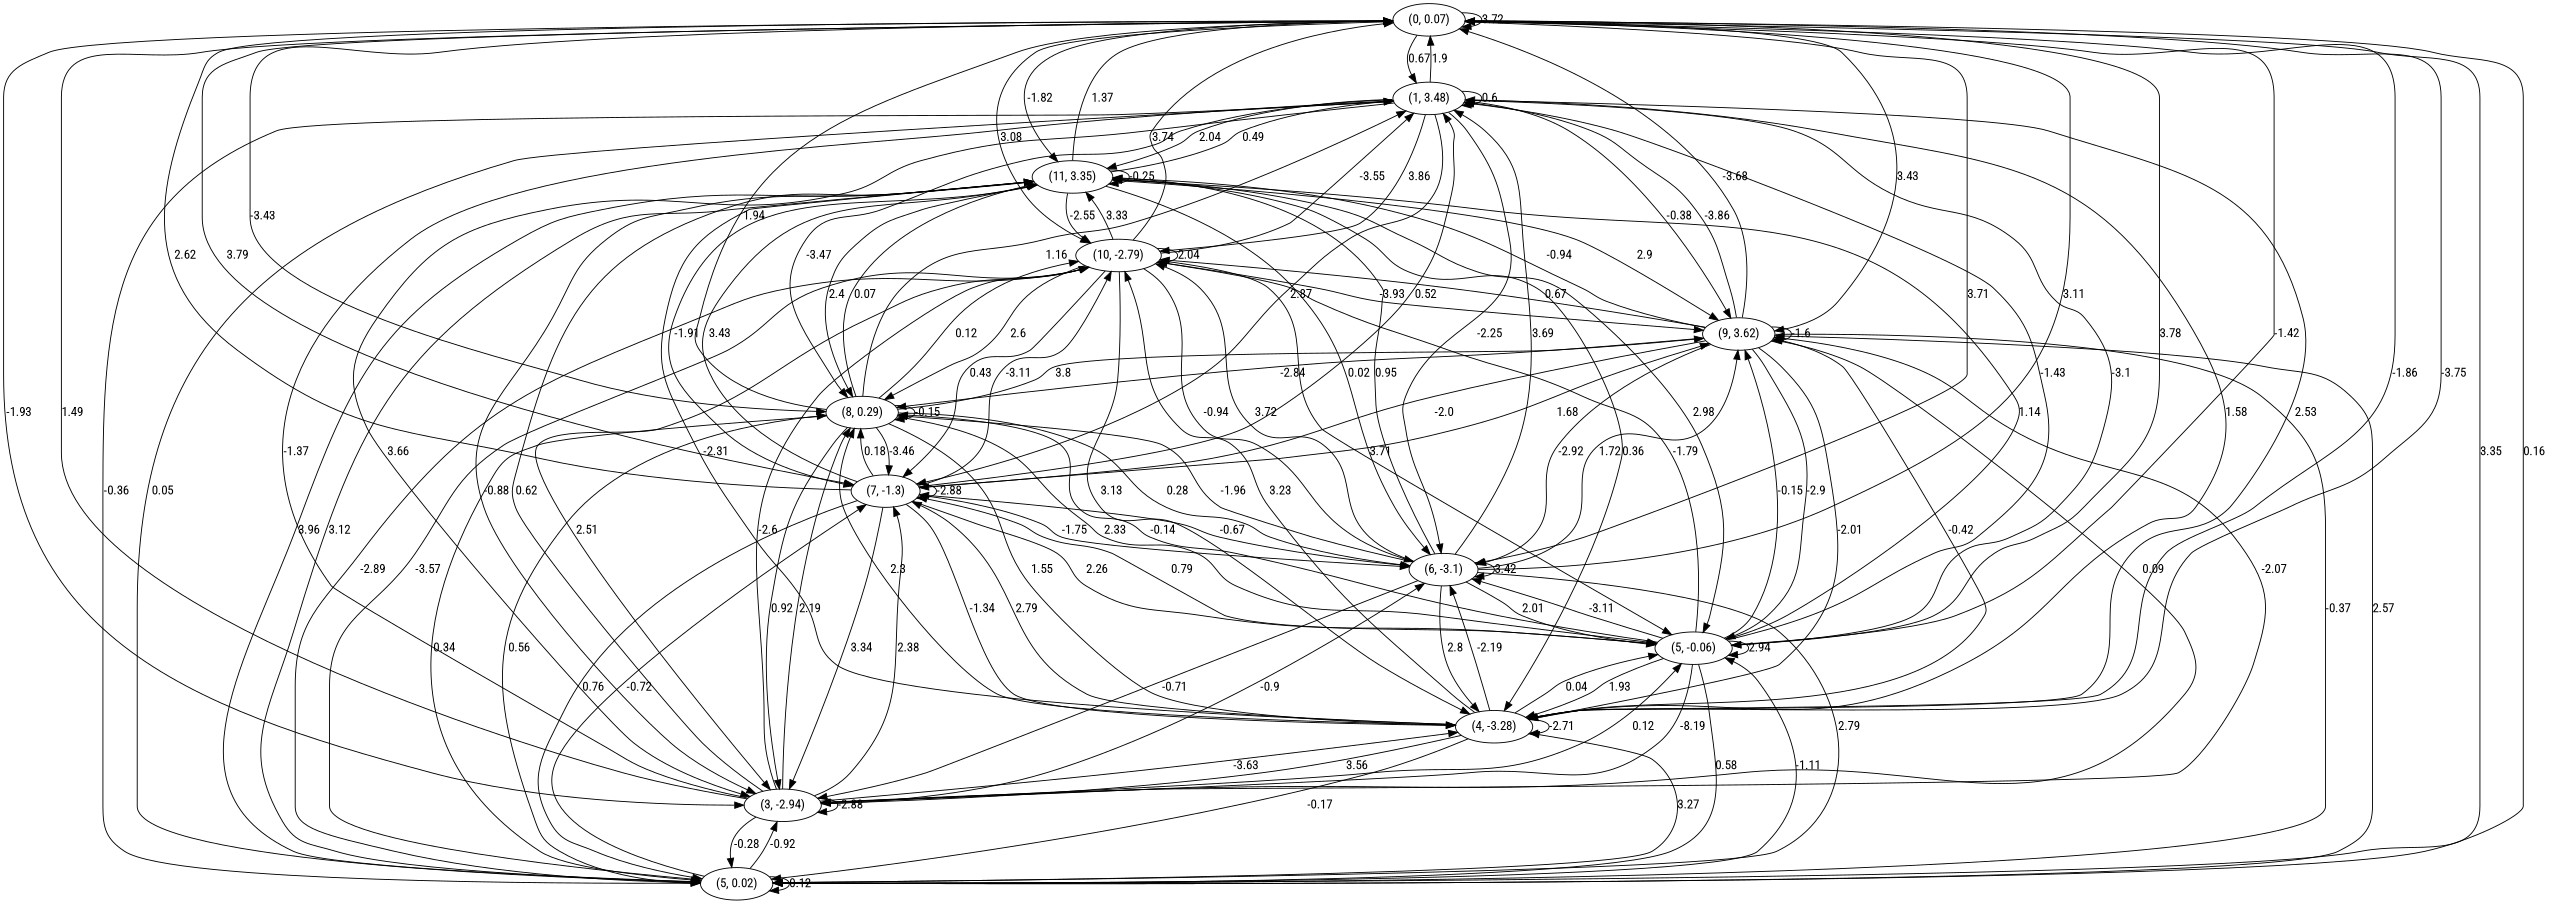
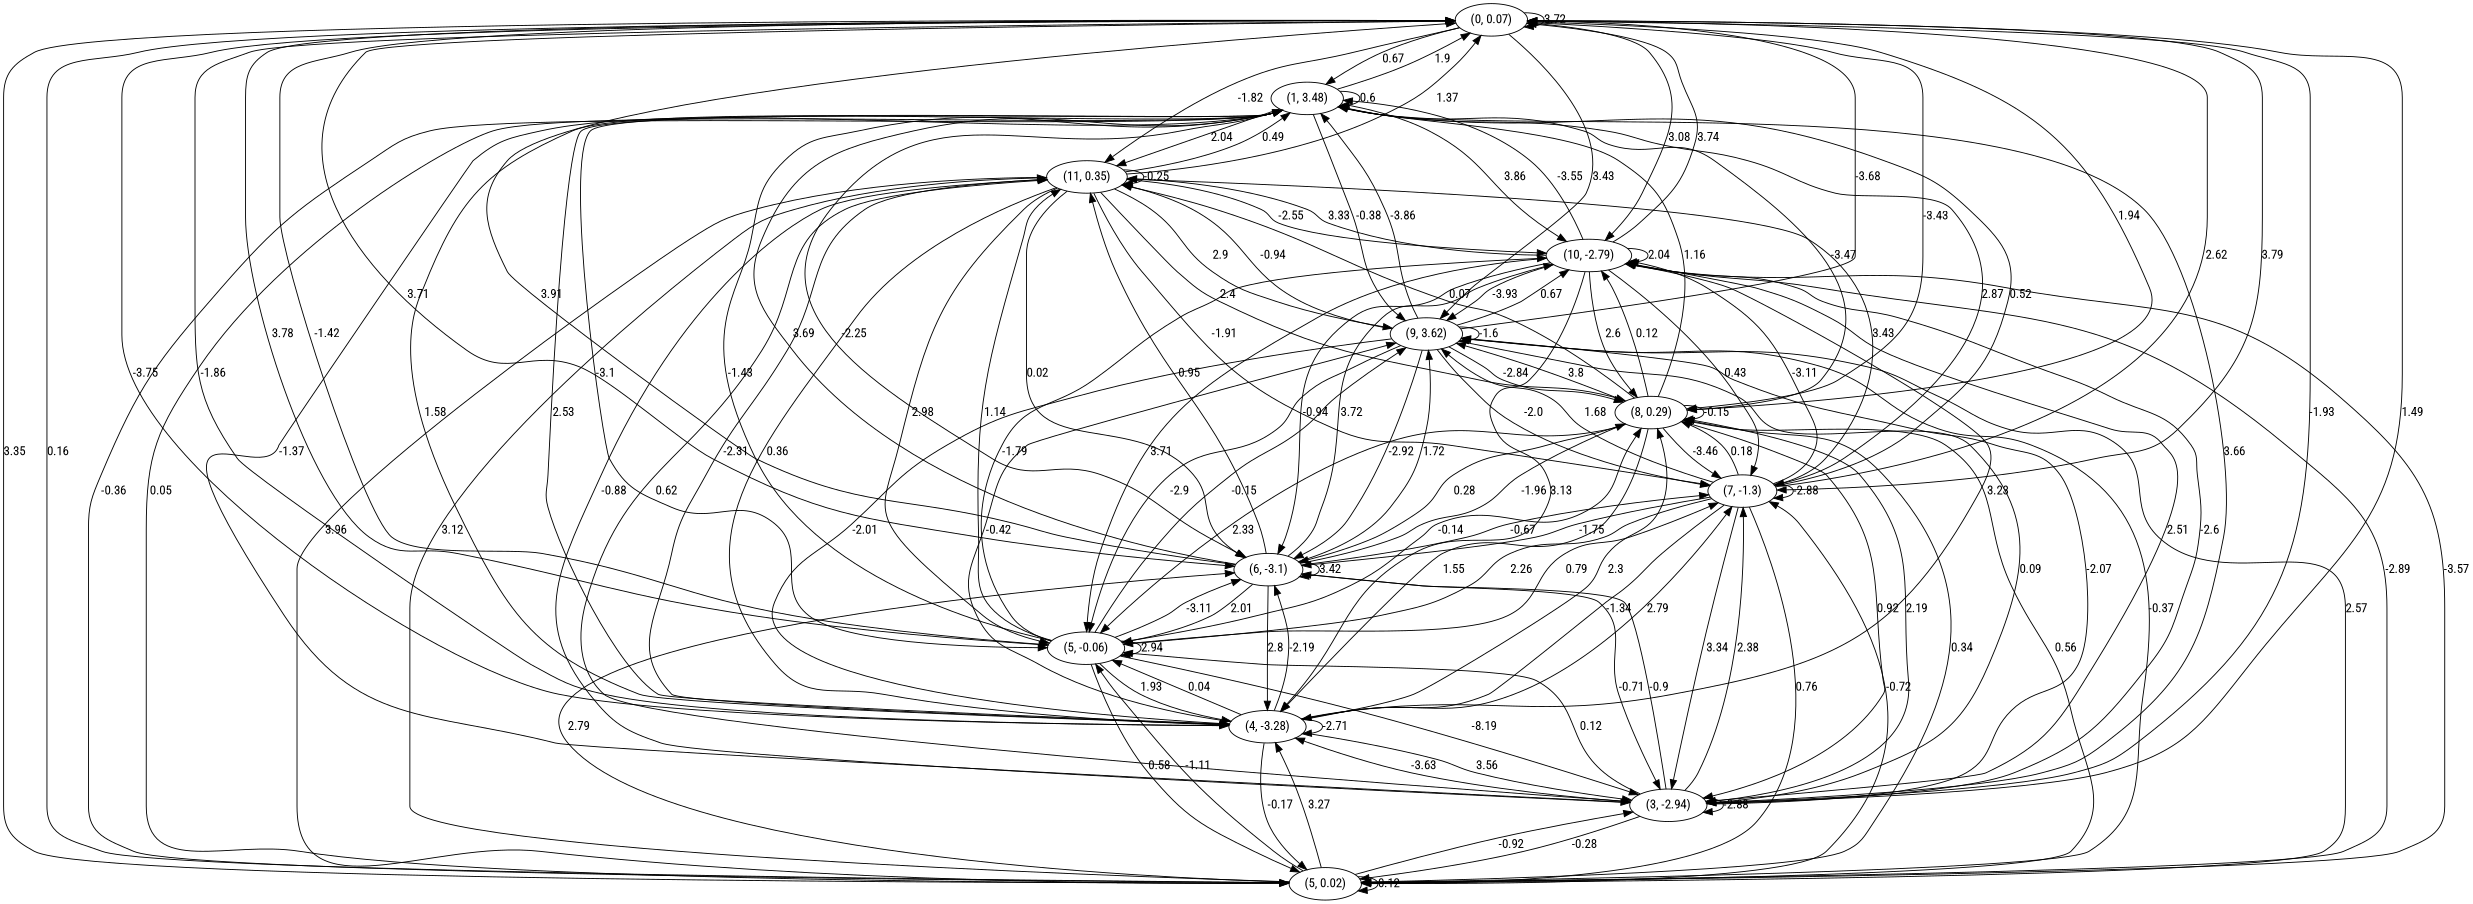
  digraph {
    fontname="Roboto Condensed"
    node [fontname="Roboto Condensed"]
    edge [fontname="Roboto Condensed"]
    n1 [label="(0, 0.07)"]
    n2 [label="(1, 3.48)"]
    n3 [label="(5, 0.02)"]
    n4 [label="(3, -2.94)"]
    n5 [label="(4, -3.28)"]
    n6 [label="(5, -0.06)"]
    n7 [label="(6, -3.1)"]
    n8 [label="(7, -1.3)"]
    n9 [label="(8, 0.29)"]
    n10 [label="(9, 3.62)"]
    n11 [label="(10, -2.79)"]
-   n12 [label="(11, 3.35)"]
+   n12 [label="(11, 0.35)"]
    n1 -> n1 [label=3.72]
    n1 -> n2 [label=0.67]
    n1 -> n3 [label=3.35]
    n1 -> n4 [label=-1.93]
    n1 -> n5 [label=-1.86]
    n1 -> n6 [label=3.78]
    n1 -> n7 [label=3.71]
    n1 -> n8 [label=3.79]
    n1 -> n9 [label=-3.43]
    n1 -> n10 [label=3.43]
    n1 -> n11 [label=3.08]
    n1 -> n12 [label=-1.82]
    n2 -> n1 [label=1.9]
    n2 -> n2 [label=0.6]
    n2 -> n3 [label=-0.36]
    n2 -> n4 [label=3.66]
    n2 -> n5 [label=2.53]
    n2 -> n6 [label=-3.1]
    n2 -> n7 [label=-2.25]
    n2 -> n8 [label=2.87]
    n2 -> n9 [label=-3.47]
    n2 -> n10 [label=-0.38]
    n2 -> n11 [label=3.86]
    n2 -> n12 [label=2.04]
    n3 -> n1 [label=0.16]
    n3 -> n2 [label=0.05]
    n3 -> n3 [label=0.12]
    n3 -> n4 [label=-0.92]
    n3 -> n5 [label=3.27]
    n3 -> n6 [label=-1.11]
-   n7 -> n3 [label=2.79]
+   n3 -> n7 [label=2.79]
    n3 -> n8 [label=-0.72]
    n3 -> n9 [label=0.56]
    n3 -> n10 [label=2.57]
    n3 -> n11 [label=-3.57]
    n3 -> n12 [label=3.12]
    n4 -> n1 [label=1.49]
    n4 -> n2 [label=-1.37]
    n4 -> n3 [label=-0.28]
    n4 -> n4 [label=-2.88]
    n4 -> n5 [label=-3.63]
    n4 -> n6 [label=0.12]
    n4 -> n7 [label=-0.9]
    n4 -> n8 [label=2.38]
    n4 -> n9 [label=2.19]
    n4 -> n10 [label=-2.07]
    n4 -> n11 [label=-2.6]
    n4 -> n12 [label=0.62]
    n5 -> n1 [label=-3.75]
    n5 -> n2 [label=1.58]
    n5 -> n3 [label=-0.17]
    n5 -> n4 [label=3.56]
    n5 -> n5 [label=-2.71]
    n5 -> n6 [label=0.04]
    n5 -> n7 [label=-2.19]
    n5 -> n8 [label=2.79]
    n5 -> n9 [label=2.3]
    n5 -> n10 [label=-0.42]
    n5 -> n11 [label=3.23]
    n5 -> n12 [label=-2.31]
    n6 -> n1 [label=-1.42]
    n6 -> n2 [label=-1.43]
    n6 -> n3 [label=0.58]
    n6 -> n4 [label=-8.19]
    n6 -> n5 [label=1.93]
    n6 -> n6 [label=2.94]
    n6 -> n7 [label=-3.11]
    n6 -> n8 [label=0.79]
    n6 -> n9 [label=-0.14]
    n6 -> n10 [label=-0.15]
    n6 -> n11 [label=-1.79]
    n6 -> n12 [label=1.14]
-   n7 -> n1 [label=3.11]
+   n7 -> n1 [label=3.91]
    n7 -> n2 [label=3.69]
    n7 -> n4 [label=-0.71]
    n7 -> n5 [label=2.8]
    n7 -> n6 [label=2.01]
    n7 -> n7 [label=3.42]
    n7 -> n8 [label=-0.67]
    n7 -> n9 [label=-1.96]
    n7 -> n10 [label=1.72]
    n7 -> n11 [label=3.72]
    n7 -> n12 [label=0.95]
    n8 -> n1 [label=2.62]
    n8 -> n2 [label=0.52]
    n8 -> n3 [label=0.76]
    n8 -> n4 [label=3.34]
    n8 -> n5 [label=-1.34]
    n8 -> n6 [label=2.26]
    n8 -> n7 [label=-1.75]
    n8 -> n8 [label=-2.88]
    n8 -> n9 [label=0.18]
    n8 -> n10 [label=1.68]
    n8 -> n11 [label=-3.11]
    n8 -> n12 [label=3.43]
    n9 -> n1 [label=1.94]
    n9 -> n2 [label=1.16]
    n9 -> n3 [label=0.34]
    n9 -> n4 [label=0.92]
    n9 -> n5 [label=1.55]
    n9 -> n6 [label=2.33]
    n9 -> n7 [label=0.28]
    n9 -> n8 [label=-3.46]
    n9 -> n9 [label=-0.15]
    n9 -> n10 [label=3.8]
    n9 -> n11 [label=0.12]
    n9 -> n12 [label=0.07]
    n10 -> n1 [label=-3.68]
    n10 -> n2 [label=-3.86]
    n10 -> n3 [label=-0.37]
    n10 -> n4 [label=0.09]
    n10 -> n5 [label=-2.01]
    n10 -> n6 [label=-2.9]
    n10 -> n7 [label=-2.92]
    n10 -> n8 [label=-2.0]
    n10 -> n9 [label=-2.84]
    n10 -> n10 [label=-1.6]
    n10 -> n11 [label=0.67]
    n10 -> n12 [label=-0.94]
    n11 -> n1 [label=3.74]
    n11 -> n2 [label=-3.55]
    n11 -> n3 [label=-2.89]
    n11 -> n4 [label=2.51]
    n11 -> n5 [label=3.13]
    n11 -> n6 [label=3.71]
    n11 -> n7 [label=-0.94]
    n11 -> n8 [label=0.43]
    n11 -> n9 [label=2.6]
    n11 -> n10 [label=-3.93]
    n11 -> n11 [label=2.04]
    n11 -> n12 [label=3.33]
    n12 -> n1 [label=1.37]
    n12 -> n2 [label=0.49]
    n12 -> n3 [label=3.96]
    n12 -> n4 [label=-0.88]
    n12 -> n5 [label=0.36]
    n12 -> n6 [label=2.98]
    n12 -> n7 [label=0.02]
    n12 -> n8 [label=-1.91]
    n12 -> n9 [label=2.4]
    n12 -> n10 [label=2.9]
    n12 -> n11 [label=-2.55]
    n12 -> n12 [label=-0.25]
  }
